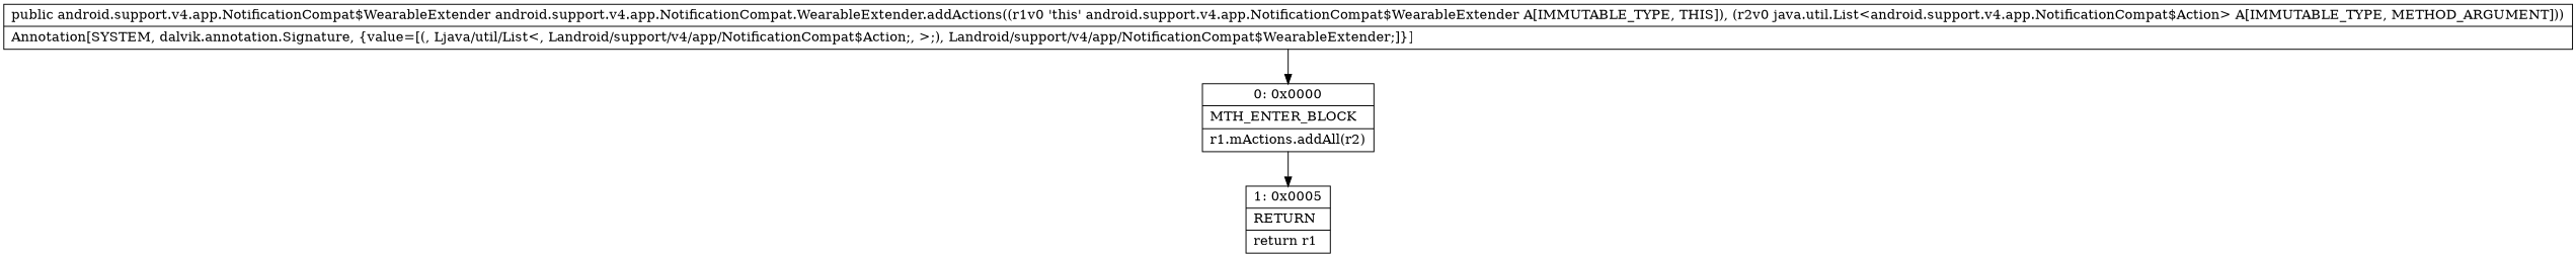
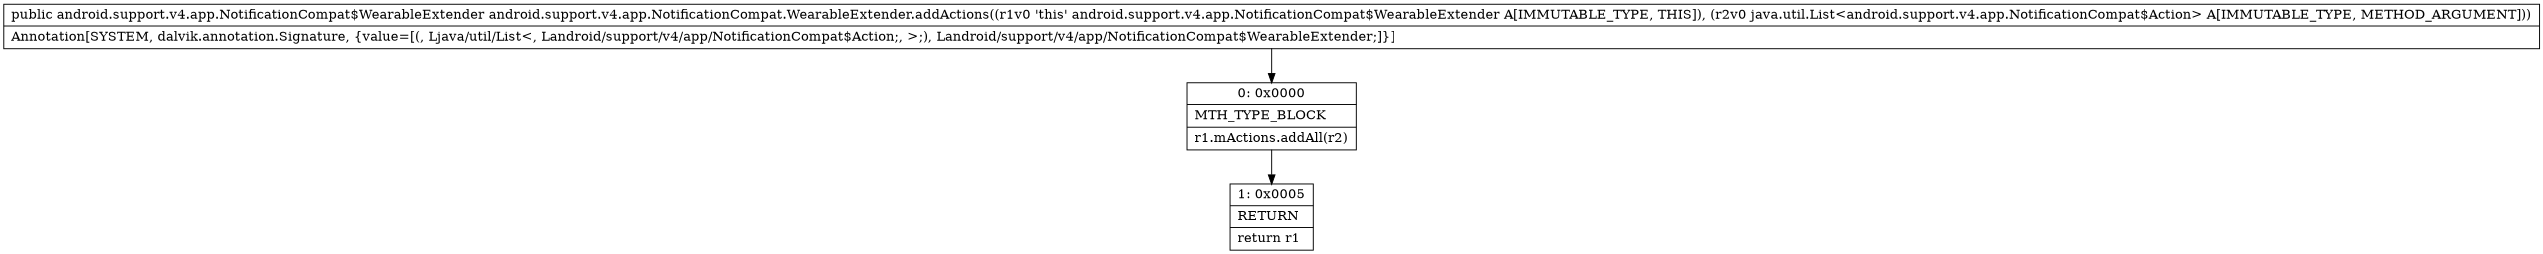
  digraph {
    node [shape=record]
-   n1 [label="{0\:\ 0x0000|MTH_ENTER_BLOCK\l|r1.mActions.addAll(r2)\l}"]
+   n1 [label="{0\:\ 0x0000|MTH_TYPE_BLOCK\l|r1.mActions.addAll(r2)\l}"]
    n2 [label="{1\:\ 0x0005|RETURN\l|return r1\l}"]
    n3 [label="{public android.support.v4.app.NotificationCompat$WearableExtender android.support.v4.app.NotificationCompat.WearableExtender.addActions((r1v0 'this' android.support.v4.app.NotificationCompat$WearableExtender A[IMMUTABLE_TYPE, THIS]), (r2v0 java.util.List\<android.support.v4.app.NotificationCompat$Action\> A[IMMUTABLE_TYPE, METHOD_ARGUMENT]))  | Annotation[SYSTEM, dalvik.annotation.Signature, \{value=[(, Ljava\/util\/List\<, Landroid\/support\/v4\/app\/NotificationCompat$Action;, \>;), Landroid\/support\/v4\/app\/NotificationCompat$WearableExtender;]\}]\l}"]
    n1 -> n2
    n3 -> n1
  }
